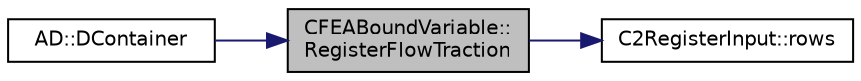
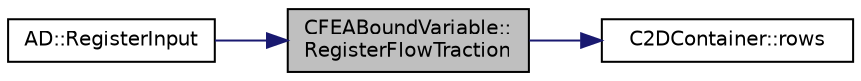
  digraph {
    rankdir=LR
    node [color=black fillcolor=white fontname=Helvetica fontsize=10 shape=record style=filled]
    edge [color=midnightblue fontname=Helvetica fontsize=10 labelfontname=Helvetica labelfontsize=10 style=solid]
    n1 [fillcolor=grey75 fontcolor=black height=0.2 label="CFEABoundVariable::\lRegisterFlowTraction" width=0.4]
-   n2 [height=0.2 label="C2RegisterInput::rows" width=0.4]
-   n3 [height=0.2 label="AD::DContainer" width=0.4]
+   n2 [height=0.2 label="C2DContainer::rows" width=0.4]
+   n3 [height=0.2 label="AD::RegisterInput" width=0.4]
    n1 -> n2
    n3 -> n1
  }
